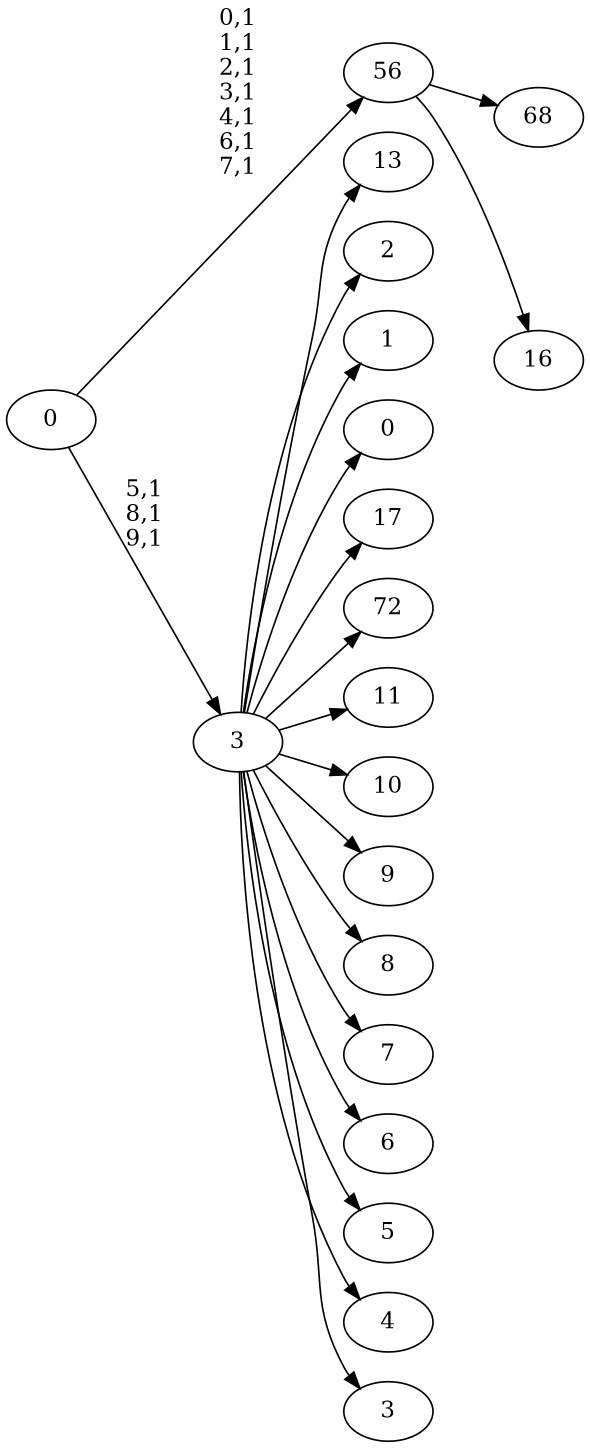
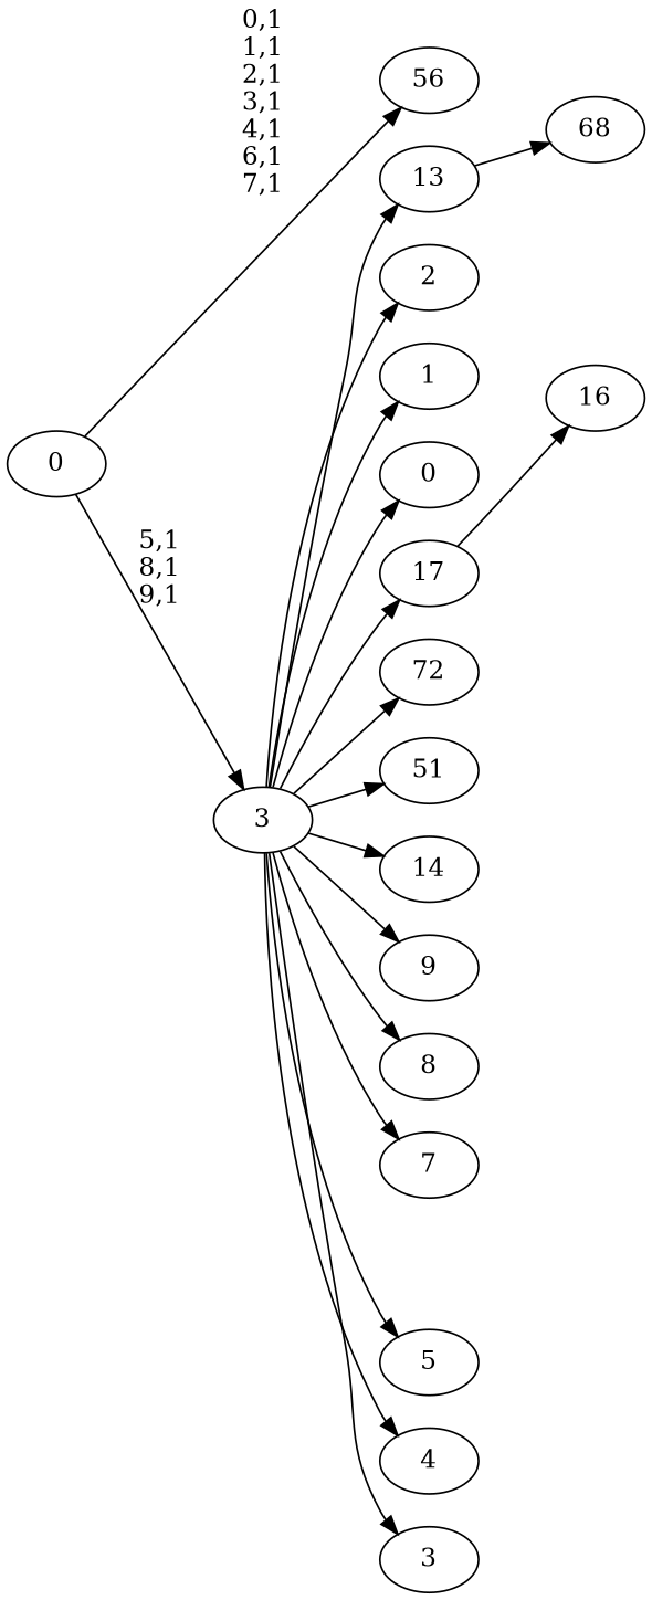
  digraph {
    rankdir=LR
    n1 [label=68]
    n2 [label=17]
    n3 [label=16]
    n4 [label=56]
    n5 [label=13]
    n6 [label=72]
-   n7 [label=11]
-   n8 [label=10]
+   n7 [label=51]
+   n8 [label=14]
    n9 [label=9]
    n10 [label=8]
    n11 [label=7]
-   n12 [label=6]
    n13 [label=5]
    n14 [label=4]
    n15 [label=3]
    n16 [label=2]
    n17 [label=1]
    n18 [label=0]
    3
    0
-   n4 -> n1
-   n4 -> n3
+   n5 -> n1
+   n2 -> n3
    3 -> n2
    3 -> n5
    3 -> n6
    3 -> n7
    3 -> n8
    3 -> n9
    3 -> n10
    3 -> n11
-   3 -> n12
    3 -> n13
    3 -> n14
    3 -> n15
    3 -> n16
    3 -> n17
    3 -> n18
    0 -> n4 [label="0,1\n1,1\n2,1\n3,1\n4,1\n6,1\n7,1"]
    0 -> 3 [label="5,1\n8,1\n9,1"]
  }
